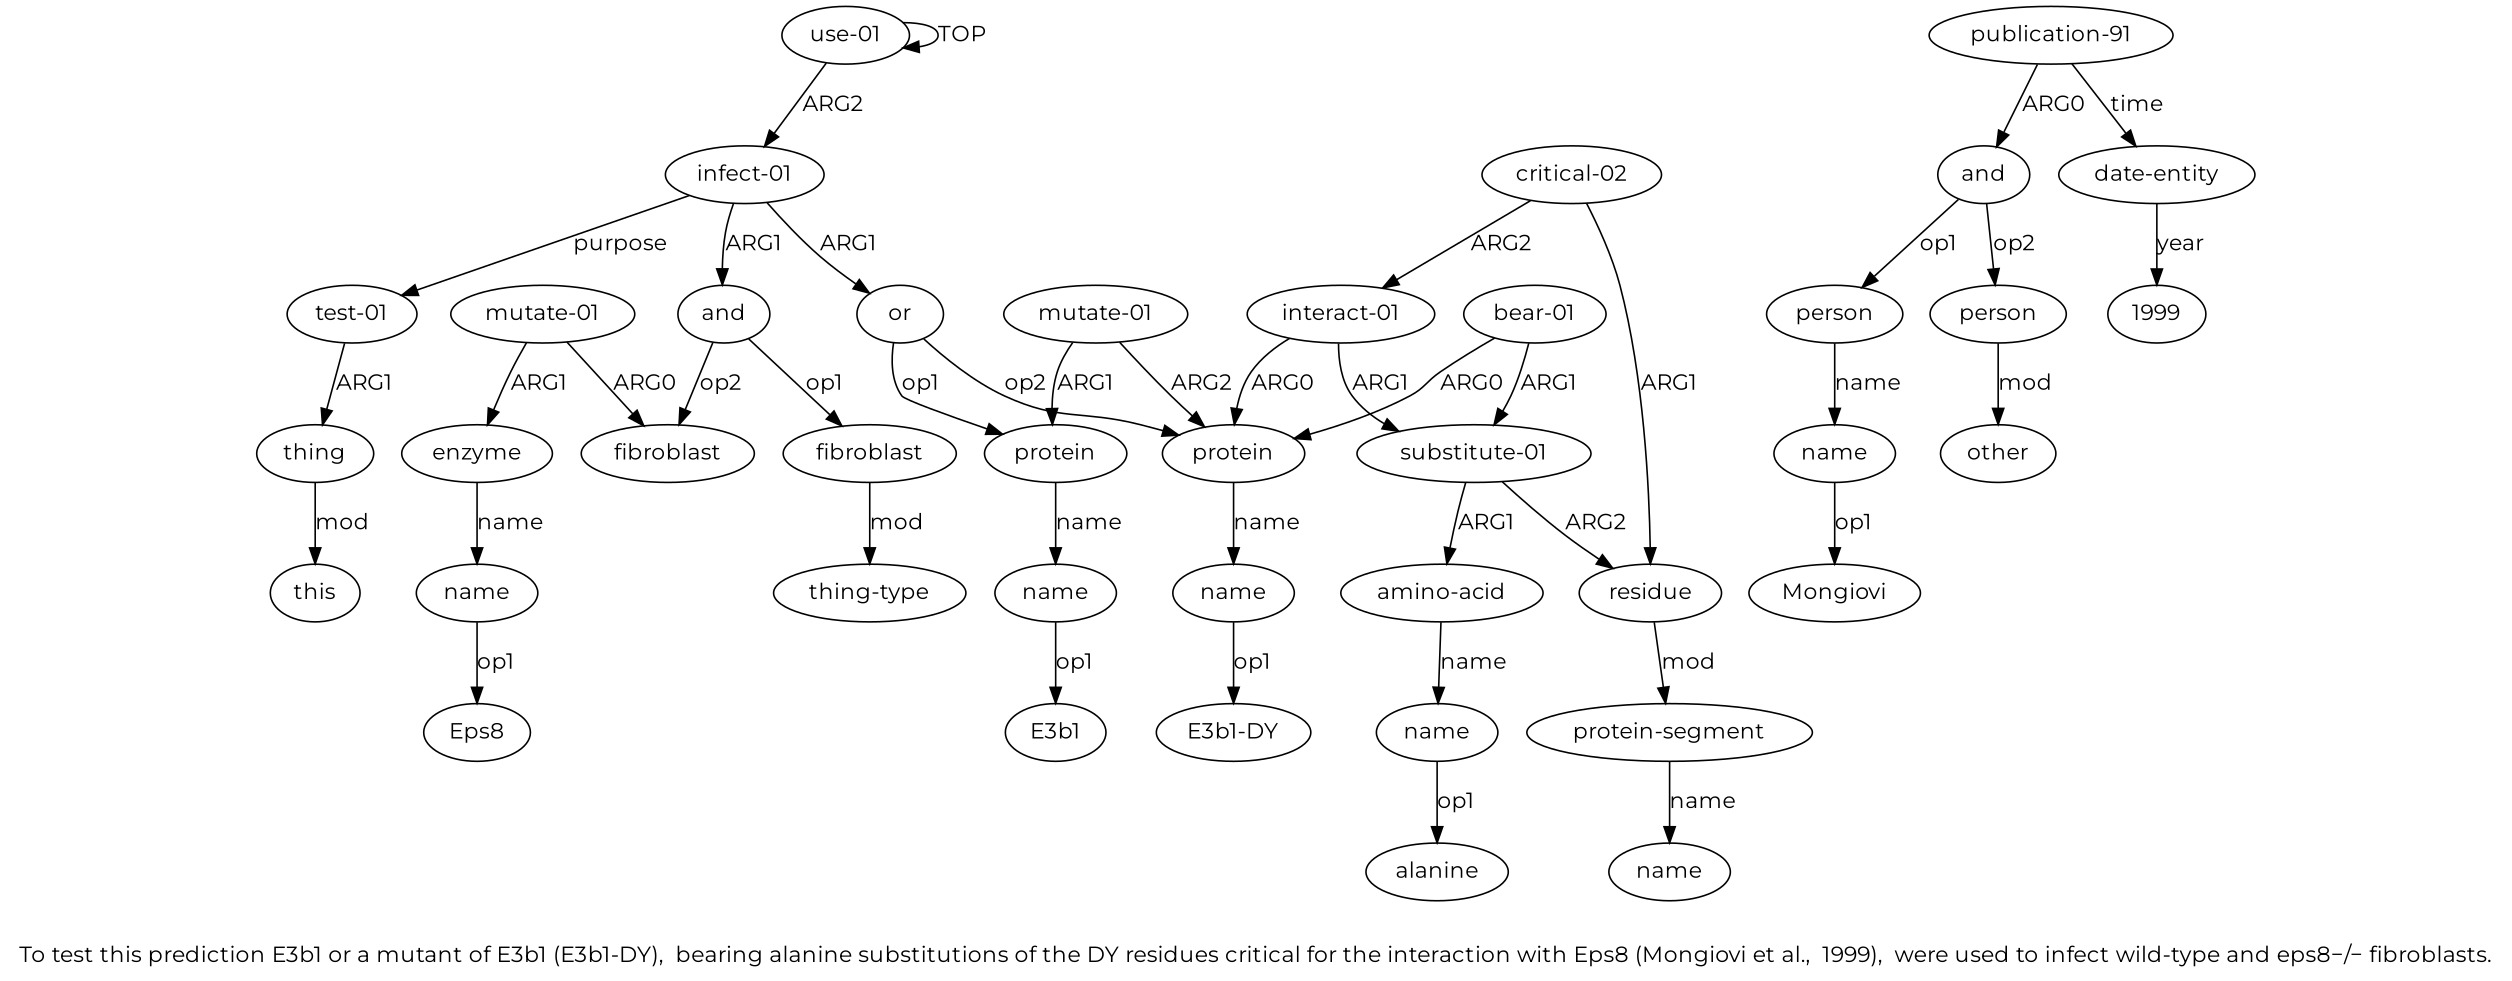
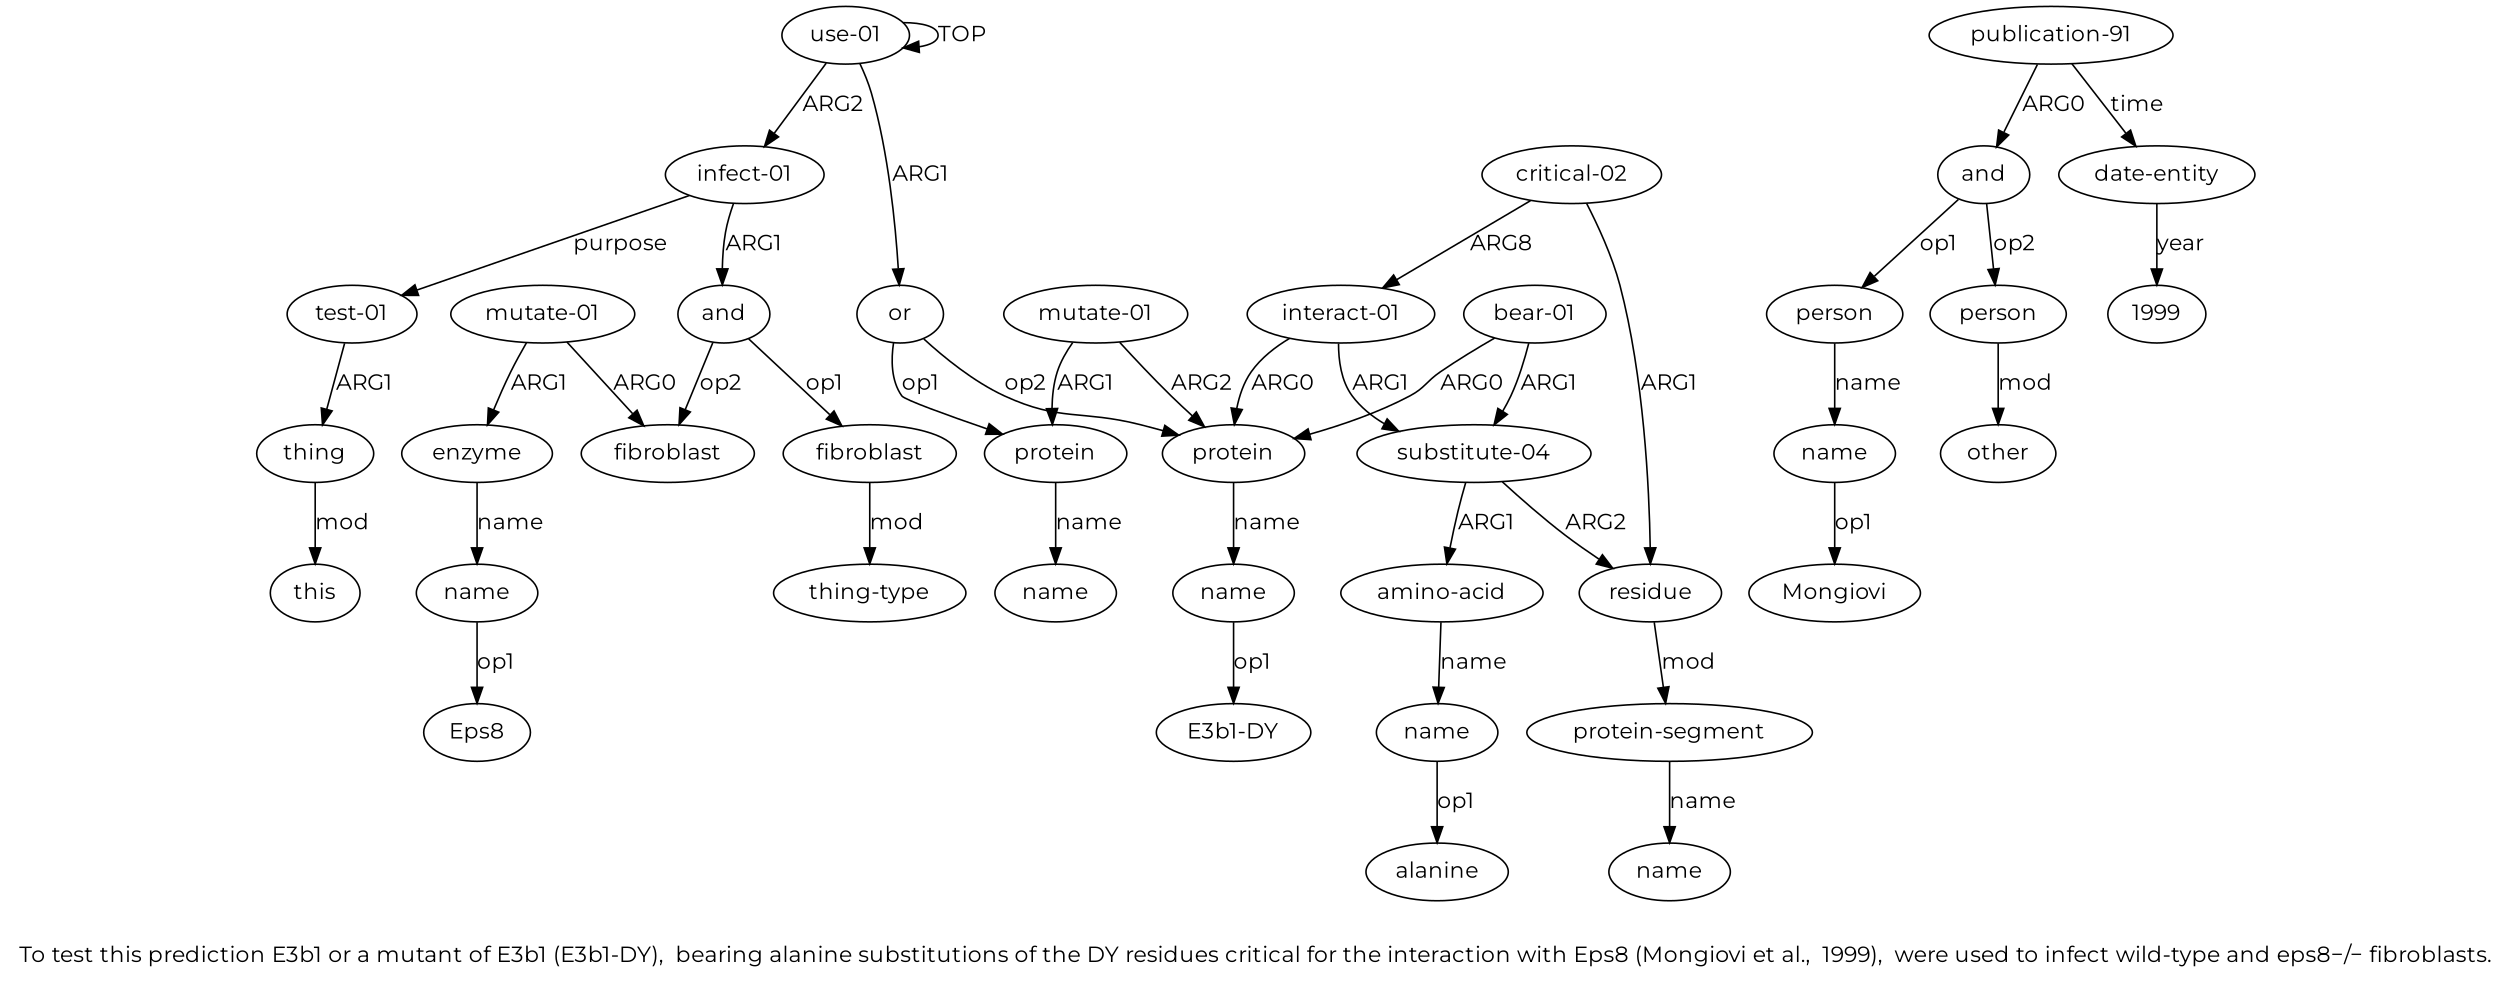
  digraph {
    fontname=Montserrat
    label="To test this prediction E3b1 or a mutant of E3b1 (E3b1-DY),  bearing alanine substitutions of the DY residues critical for the interaction with Eps8 (Mongiovi et al.,  1999),  were used to infect wild-type and eps8−/− fibroblasts."
    node [color=black fontname=Montserrat gold_ind=-1 gold_label=name test_ind=-1 test_label=name]
    edge [color=black fontname=Montserrat gold_label=ARG1 test_label=ARG1]
    n1 [gold_ind=20 gold_label=fibroblast label=fibroblast test_ind=20 test_label=fibroblast]
    n2 [gold_ind=21 gold_label="wild-type" label="thing-type" test_ind=21 test_label="wild-type"]
    n3 [gold_ind=22 gold_label=fibroblast label=fibroblast test_ind=22 test_label=fibroblast]
    n4 [gold_ind=23 gold_label="mutate-01" label="mutate-01" test_ind=23 test_label="mutate-01"]
    n5 [gold_ind=16 gold_label=enzyme label=enzyme test_ind=16 test_label=enzyme]
    n6 [gold_ind=17 label=name test_ind=17]
    n7 [gold_label=Eps8 label=Eps8 test_label=Eps8]
    n8 [gold_ind=24 gold_label="test-01" label="test-01" test_ind=24 test_label="test-01"]
    n9 [gold_ind=25 gold_label=thing label=thing test_ind=25 test_label=thing]
    n10 [gold_ind=27 gold_label=this label=this test_ind=27 test_label=this]
    n11 [gold_ind=29 gold_label="publication-91" label="publication-91" test_ind=29 test_label="publication-91"]
    n12 [gold_ind=30 gold_label=and label=and test_ind=30 test_label=and]
    n13 [gold_ind=35 gold_label="date-entity" label="date-entity" test_ind=35 test_label="date-entity"]
    n14 [gold_ind=31 gold_label=person label=person test_ind=31 test_label=person]
    n15 [gold_ind=33 gold_label=person label=person test_ind=33 test_label=person]
    n16 [gold_label=1999 label=1999 test_label=1999]
    n17 [gold_ind=32 label=name test_ind=32]
    n18 [gold_ind=34 gold_label=other label=other test_ind=34 test_label=other]
    n19 [gold_label=Mongiovi label=Mongiovi test_label=Mongiovi]
-   n20 [gold_label=E3b1 label=E3b1 test_label=E3b1]
    n21 [gold_ind=15 gold_label="interact-01" label="interact-01" test_ind=15 test_label="interact-01"]
    n22 [gold_ind=4 gold_label=protein label=protein test_ind=4 test_label=protein]
-   n23 [gold_ind=8 gold_label="substitute-01" label="substitute-01" test_ind=8 test_label="substitute-01"]
+   n23 [gold_ind=8 gold_label="substitute-01" label="substitute-04" test_ind=8 test_label="substitute-01"]
    n24 [gold_ind=5 label=name test_ind=5]
    n25 [gold_label="E3b1-DY" label="E3b1-DY" test_label="E3b1-DY"]
    n26 [gold_ind=14 gold_label="critical-02" label="critical-02" test_ind=14 test_label="critical-02"]
    n27 [gold_ind=11 gold_label=residue label=residue test_ind=11 test_label=residue]
    n28 [gold_ind=12 gold_label="protein-segment" label="protein-segment" test_ind=12 test_label="protein-segment"]
    n29 [gold_ind=13 label=name test_ind=13]
    n30 [gold_ind=10 label=name test_ind=10]
    n31 [gold_label=alanine label=alanine test_label=alanine]
    n32 [gold_ind=19 gold_label=and label=and test_ind=19 test_label=and]
    n33 [gold_ind=18 gold_label="infect-01" label="infect-01" test_ind=18 test_label="infect-01"]
    n34 [gold_ind=1 gold_label=or label=or test_ind=1 test_label=or]
    n35 [gold_ind=2 gold_label=protein label=protein test_ind=2 test_label=protein]
    n36 [gold_ind=3 label=name test_ind=3]
    n37 [gold_ind=0 gold_label="use-01" label="use-01" test_ind=0 test_label="use-01"]
    n38 [gold_ind=7 gold_label="bear-01" label="bear-01" test_ind=7 test_label="bear-01"]
    n39 [gold_ind=9 gold_label="amino-acid" label="amino-acid" test_ind=9 test_label="amino-acid"]
    n40 [gold_ind=6 gold_label="mutate-01" label="mutate-01" test_ind=6 test_label="mutate-01"]
    n1 -> n2 [gold_label=mod label=mod test_label=mod]
    n4 -> n3 [gold_label=ARG0 label=ARG0 test_label=ARG0]
    n4 -> n5 [label=ARG1]
    n5 -> n6 [gold_label=name label=name test_label=name]
    n6 -> n7 [gold_label=op1 label=op1 test_label=op1]
    n8 -> n9 [label=ARG1]
    n9 -> n10 [gold_label=mod label=mod test_label=mod]
    n11 -> n12 [gold_label=ARG0 label=ARG0 test_label=ARG0]
    n11 -> n13 [gold_label=time label=time test_label=time]
    n12 -> n14 [gold_label=op1 label=op1 test_label=op1]
    n12 -> n15 [gold_label=op2 label=op2 test_label=op2]
    n13 -> n16 [gold_label=year label=year test_label=year]
    n14 -> n17 [gold_label=name label=name test_label=name]
    n15 -> n18 [gold_label=mod label=mod test_label=mod]
    n17 -> n19 [gold_label=op1 label=op1 test_label=op1]
    n21 -> n22 [gold_label=ARG0 label=ARG0 test_label=ARG0]
    n21 -> n23 [label=ARG1]
    n22 -> n24 [gold_label=name label=name test_label=name]
    n23 -> n27 [gold_label=ARG2 label=ARG2 test_label=ARG2]
    n23 -> n39 [label=ARG1]
    n24 -> n25 [gold_label=op1 label=op1 test_label=op1]
-   n26 -> n21 [gold_label=ARG2 label=ARG2 test_label=ARG2]
+   n26 -> n21 [gold_label=ARG2 label=ARG8 test_label=ARG2]
    n26 -> n27 [label=ARG1]
    n27 -> n28 [gold_label=mod label=mod test_label=mod]
    n28 -> n29 [gold_label=name label=name test_label=name]
    n30 -> n31 [gold_label=op1 label=op1 test_label=op1]
    n32 -> n1 [gold_label=op1 label=op1 test_label=op1]
    n32 -> n3 [gold_label=op2 label=op2 test_label=op2]
    n33 -> n8 [gold_label=purpose label=purpose test_label=purpose]
    n33 -> n32 [label=ARG1]
    n34 -> n22 [gold_label=op2 label=op2 test_label=op2]
    n34 -> n35 [gold_label=op1 label=op1 test_label=op1]
    n35 -> n36 [gold_label=name label=name test_label=name]
-   n36 -> n20 [gold_label=op1 label=op1 test_label=op1]
    n37 -> n33 [gold_label=ARG2 label=ARG2 test_label=ARG2]
-   n33 -> n34 [label=ARG1]
+   n37 -> n34 [label=ARG1]
    n37 -> n37 [gold_label=TOP label=TOP test_label=TOP]
    n38 -> n22 [gold_label=ARG0 label=ARG0 test_label=ARG0]
    n38 -> n23 [label=ARG1]
    n39 -> n30 [gold_label=name label=name test_label=name]
    n40 -> n22 [gold_label=ARG2 label=ARG2 test_label=ARG2]
    n40 -> n35 [label=ARG1]
  }
